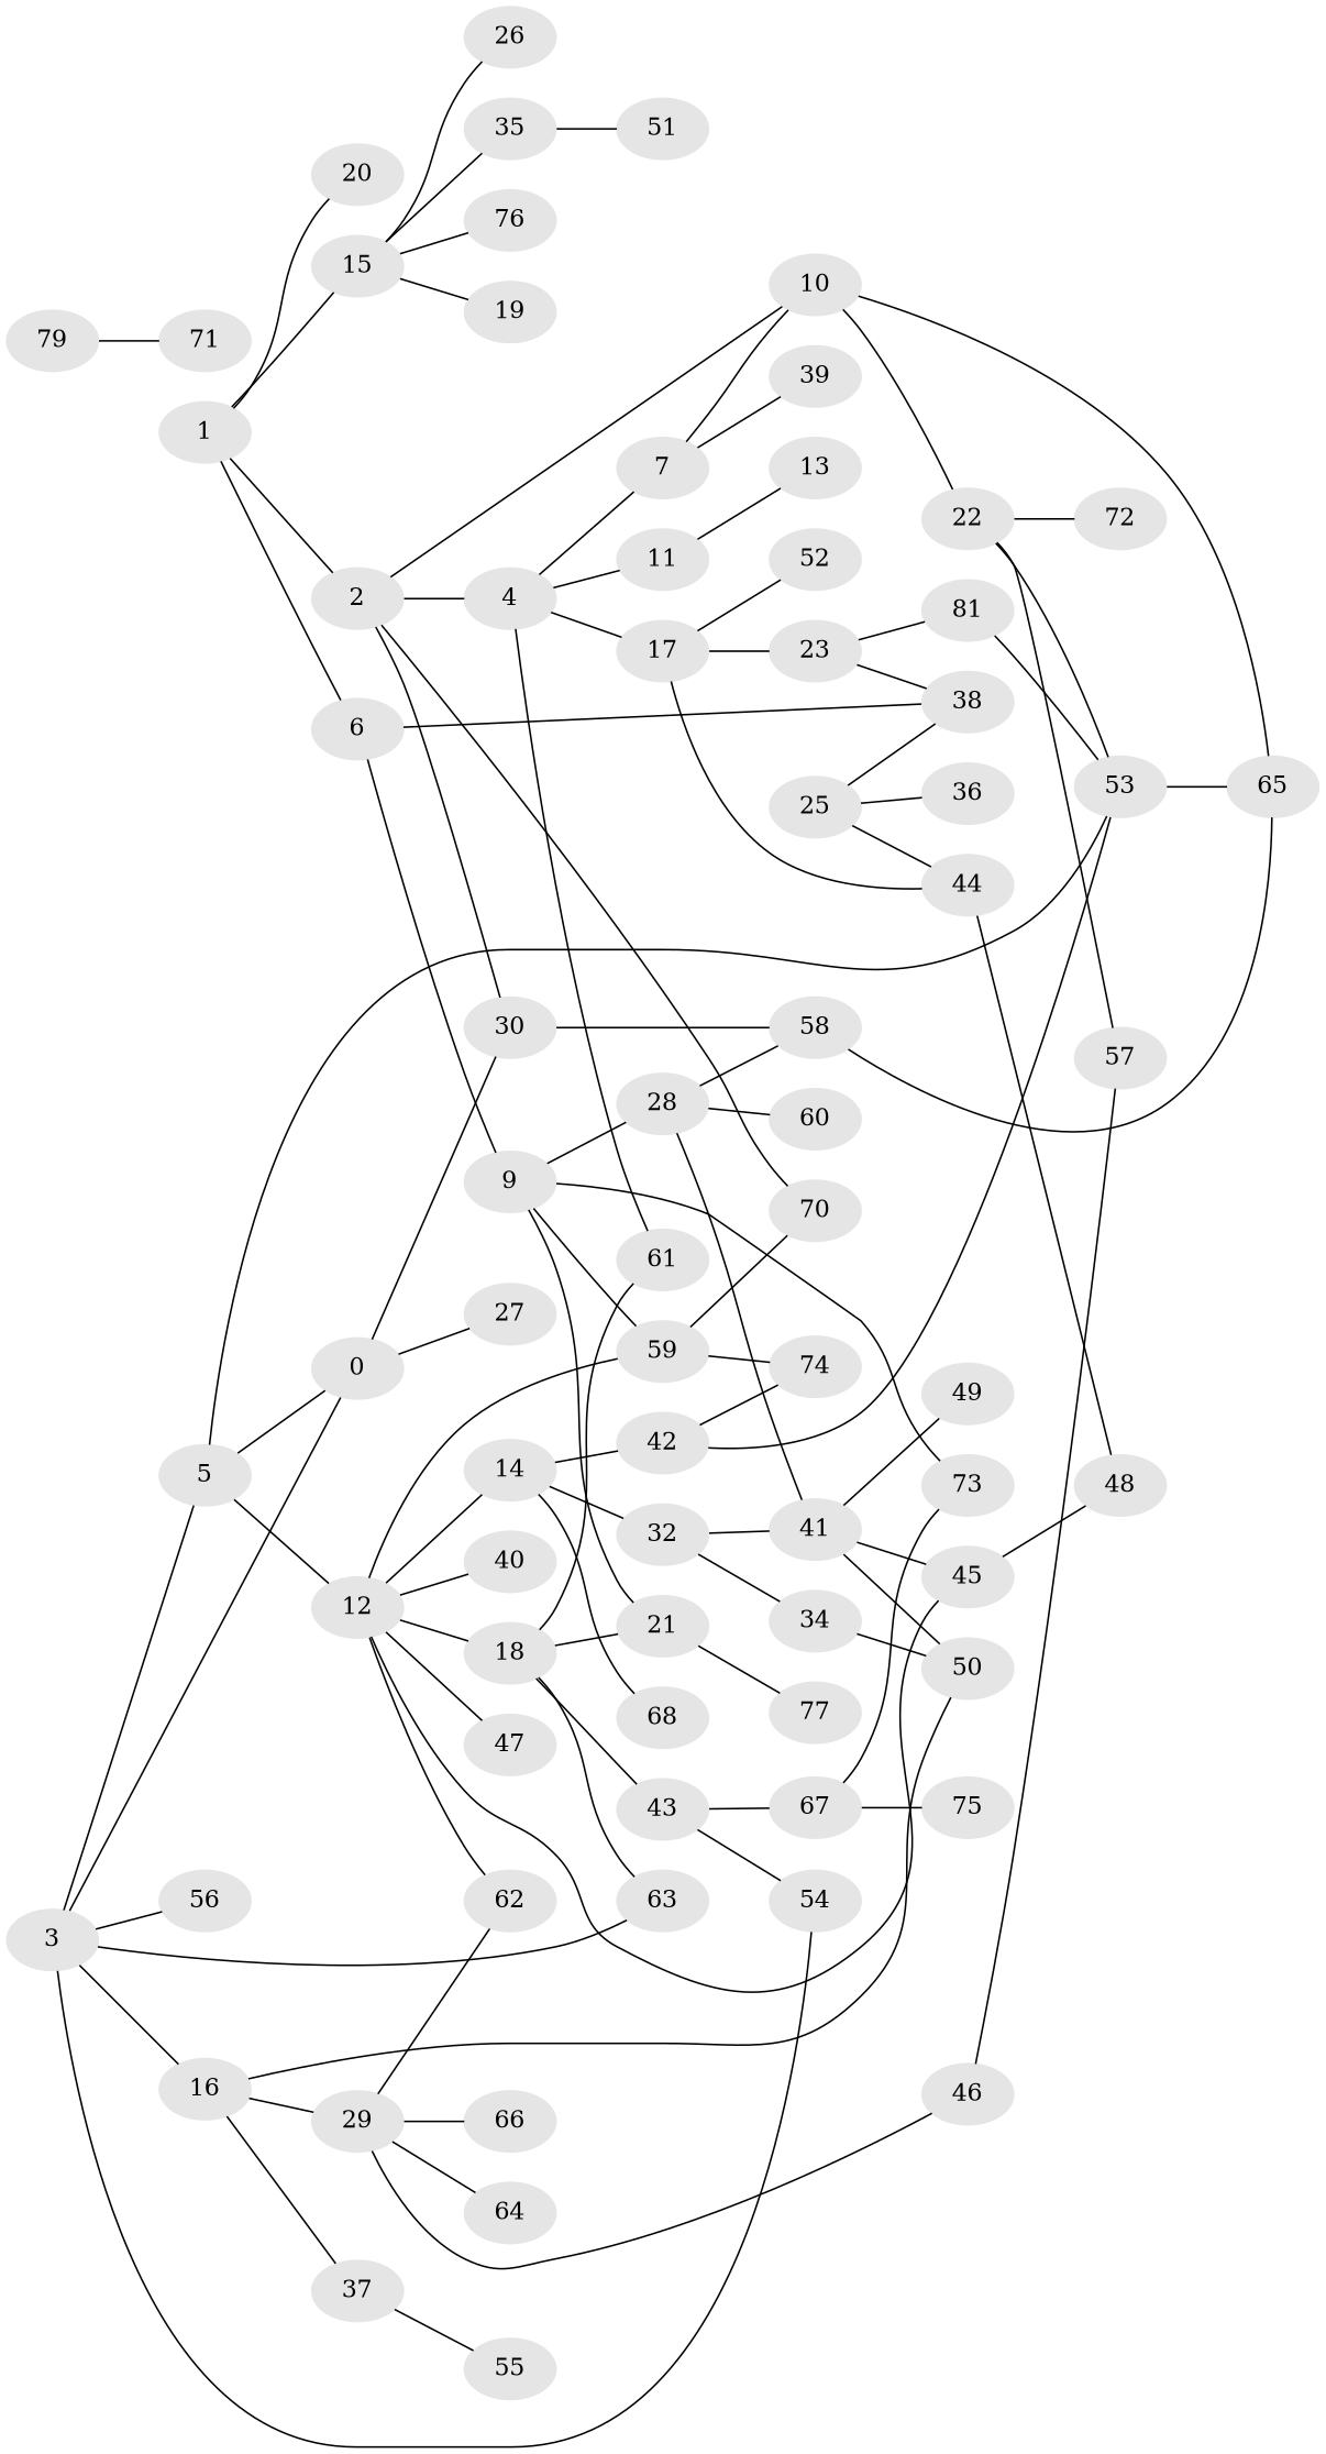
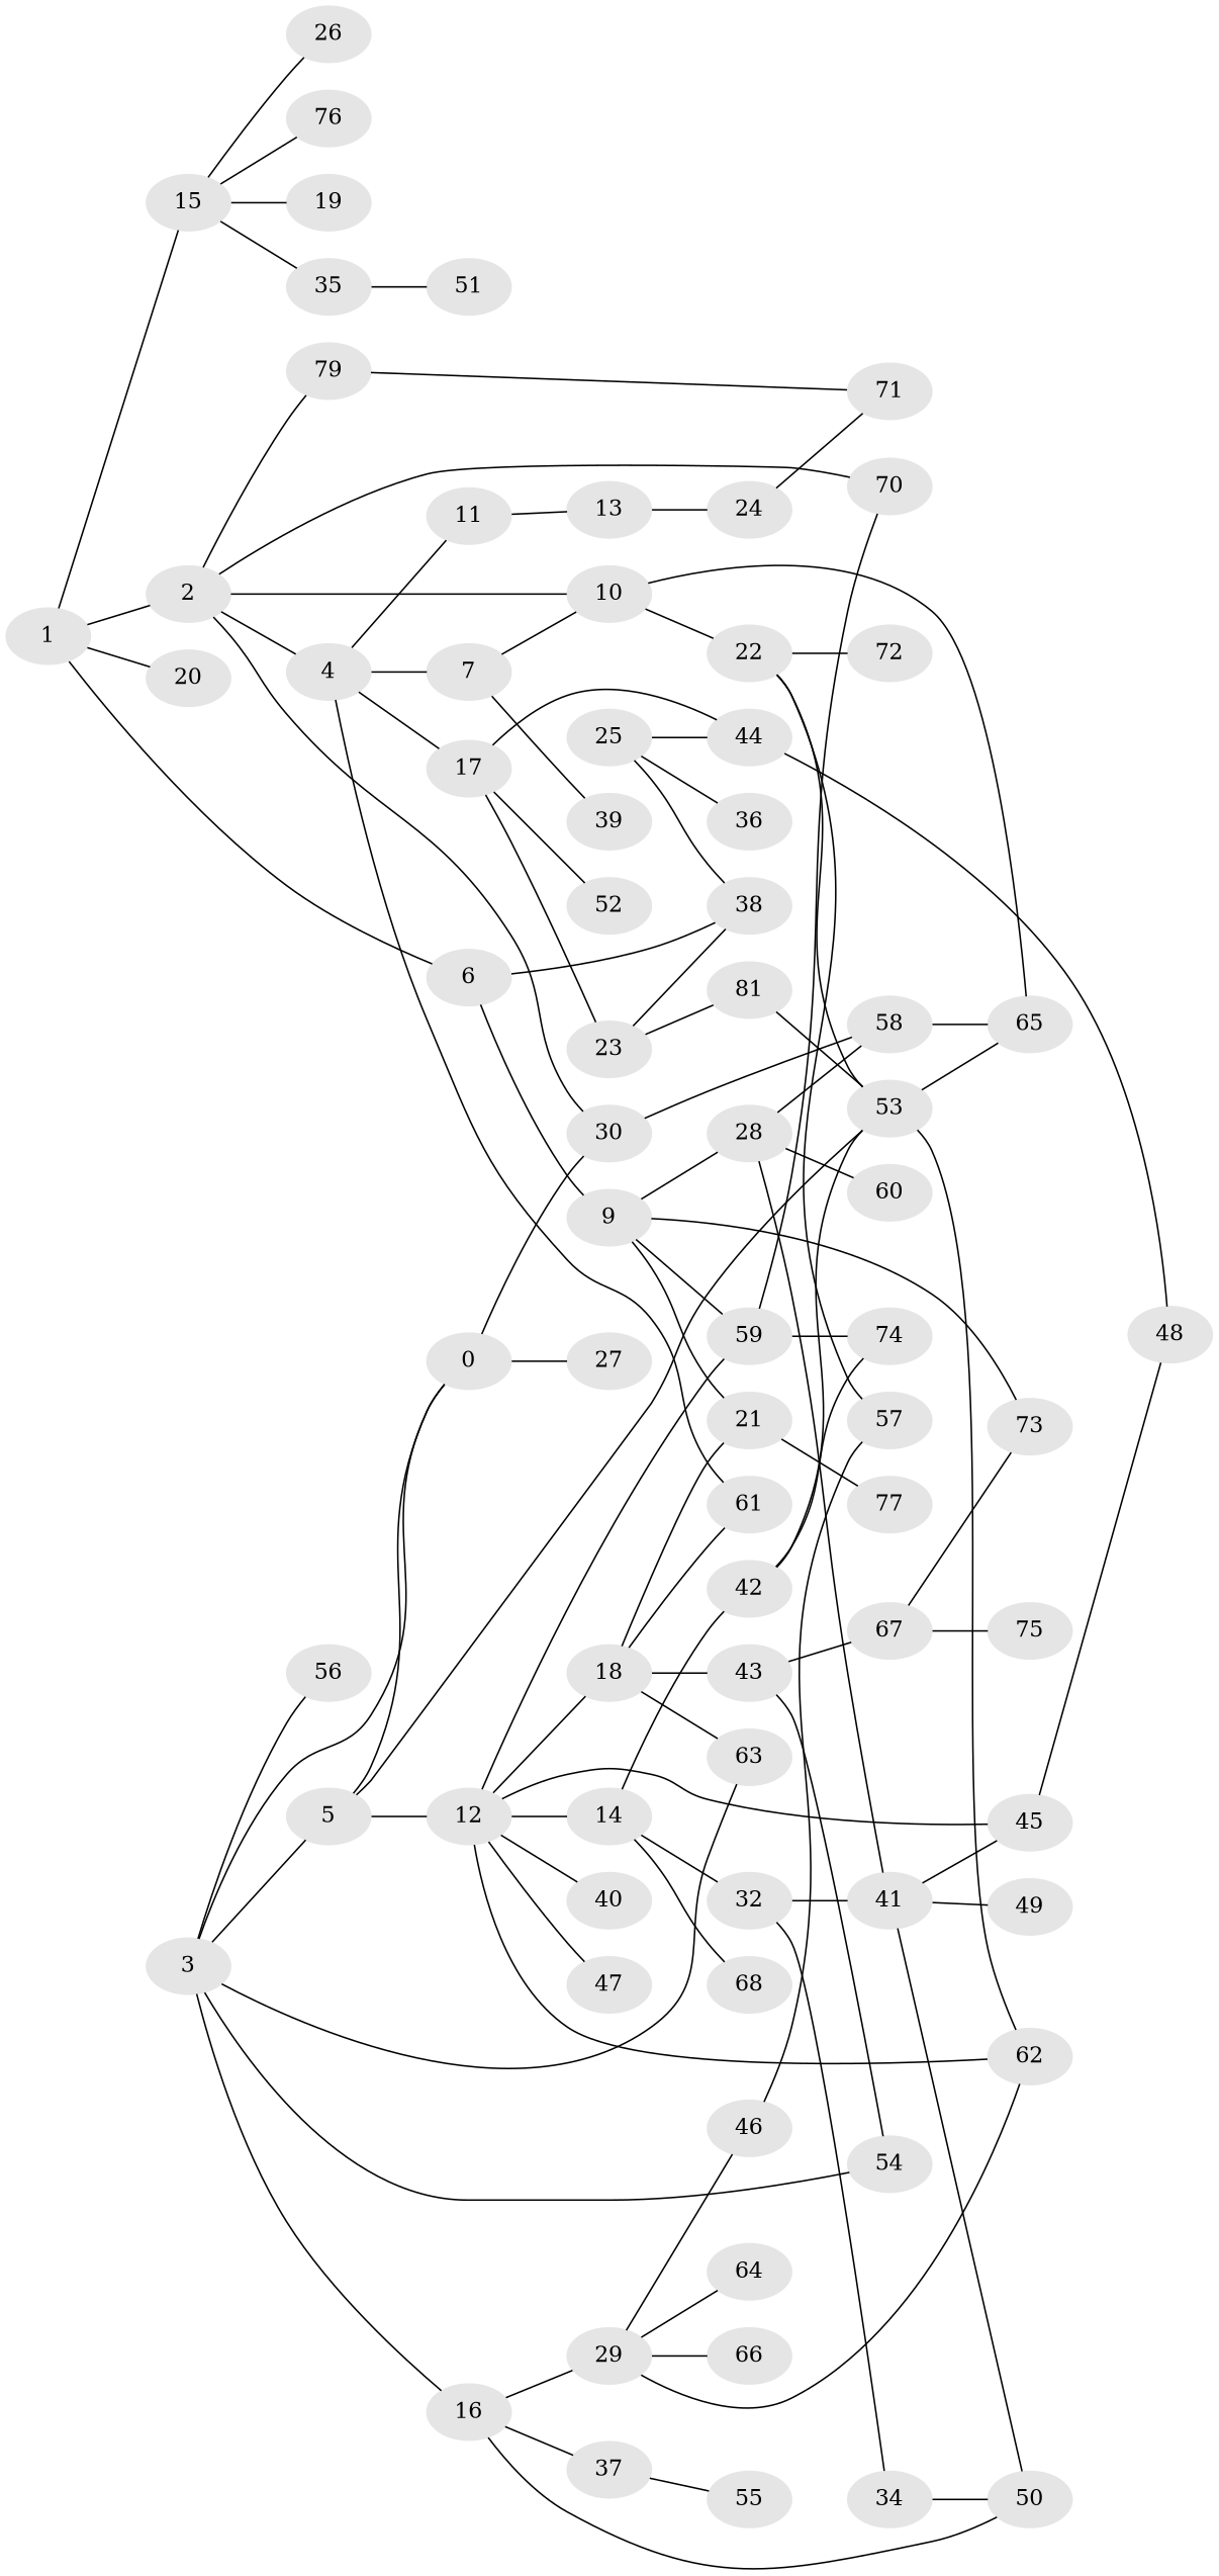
  graph {
    rankdir=LR
    node [color=gray90 style=filled]
    1
    2
    6
    15
    20
    4
    10
    30
    n9 [label=79]
    70
    9
    38
    19
    26
    35
    76
    3
    5
    n19 [label=0]
    16
    54
    56
    63
    7
    11
    17
    61
    22
    65
    58
    71
    12
    53
    27
    29
    37
    50
    39
    13
    23
    44
    52
    59
    14
    18
    40
    45
    47
    62
    21
    28
    73
    77
    41
    60
    74
    57
    72
+   24
    32
    42
    68
    43
    48
    34
    51
    46
    64
    66
    55
    n71 [label=81]
    67
    25
    36
    49
    75
    1 -- 2
    1 -- 6
    1 -- 15
    1 -- 20
    2 -- 4
    2 -- 10
    2 -- 30
+   2 -- n9
    2 -- 70
    6 -- 9
    6 -- 38
    15 -- 19
    15 -- 26
    15 -- 35
    15 -- 76
    4 -- 7
    4 -- 11
    4 -- 17
    4 -- 61
    10 -- 22
    10 -- 65
    30 -- 58
    n9 -- 71
    9 -- 59
    9 -- 21
    9 -- 28
    9 -- 73
    35 -- 51
    3 -- 5
    3 -- n19
    3 -- 16
    3 -- 54
    3 -- 56
    3 -- 63
    5 -- n19
    5 -- 12
    5 -- 53
    n19 -- 30
    n19 -- 27
    16 -- 29
    16 -- 37
    16 -- 50
    7 -- 10
    7 -- 39
    11 -- 13
    17 -- 23
    17 -- 44
    17 -- 52
    22 -- 53
    22 -- 57
    22 -- 72
    58 -- 65
    12 -- 59
    12 -- 14
    12 -- 18
    12 -- 40
    12 -- 45
    12 -- 47
    12 -- 62
    53 -- 65
+   53 -- 62
    29 -- 62
    29 -- 46
    29 -- 64
    29 -- 66
    37 -- 55
+   13 -- 24
    23 -- 38
    23 -- n71
    44 -- 48
    59 -- 70
    59 -- 74
    14 -- 32
    14 -- 42
    14 -- 68
    18 -- 63
    18 -- 61
    18 -- 21
    18 -- 43
    45 -- 48
    21 -- 77
    28 -- 58
    28 -- 41
    28 -- 60
    41 -- 50
    41 -- 45
    41 -- 49
+   24 -- 71
    32 -- 41
    32 -- 34
    42 -- 53
    42 -- 74
    43 -- 54
    43 -- 67
    34 -- 50
    46 -- 57
    n71 -- 53
    67 -- 73
    67 -- 75
    25 -- 38
    25 -- 44
    25 -- 36
  }
